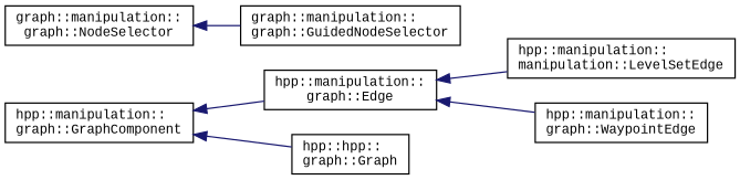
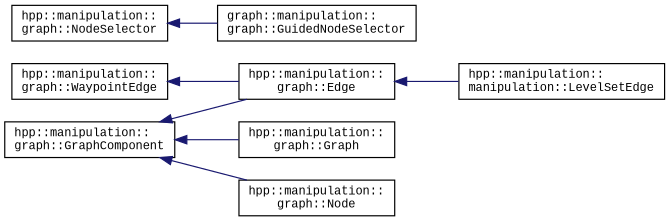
  digraph {
    fontname="Liberation Mono"
    rankdir=LR
    node [color=black fillcolor=white fontname="Liberation Mono" fontsize=10 shape=record style=filled]
    edge [color=midnightblue dir=back fontname="Liberation Mono" fontsize=10 labelfontname=Helvetica labelfontsize=10 style=solid]
    n1 [height=0.2 label="hpp::manipulation::\lgraph::GraphComponent" width=0.4]
    n2 [height=0.2 label="hpp::manipulation::\lgraph::Edge" width=0.4]
-   n3 [height=0.2 label="hpp::hpp::\lgraph::Graph" width=0.4]
+   n3 [height=0.2 label="hpp::manipulation::\lgraph::Graph" width=0.4]
+   n4 [height=0.2 label="hpp::manipulation::\lgraph::Node" width=0.4]
    n5 [height=0.2 label="hpp::manipulation::\lmanipulation::LevelSetEdge" width=0.4]
    n6 [height=0.2 label="hpp::manipulation::\lgraph::WaypointEdge" width=0.4]
-   n7 [height=0.2 label="graph::manipulation::\lgraph::NodeSelector" width=0.4]
+   n7 [height=0.2 label="hpp::manipulation::\lgraph::NodeSelector" width=0.4]
    n8 [height=0.2 label="graph::manipulation::\lgraph::GuidedNodeSelector" width=0.4]
    n1 -> n2
    n1 -> n3
+   n1 -> n4
    n2 -> n5
-   n2 -> n6
+   n6 -> n2
    n7 -> n8
  }
